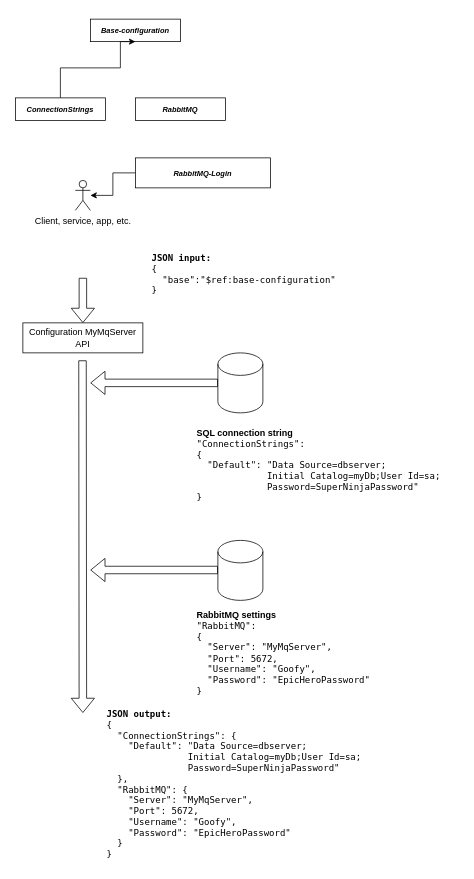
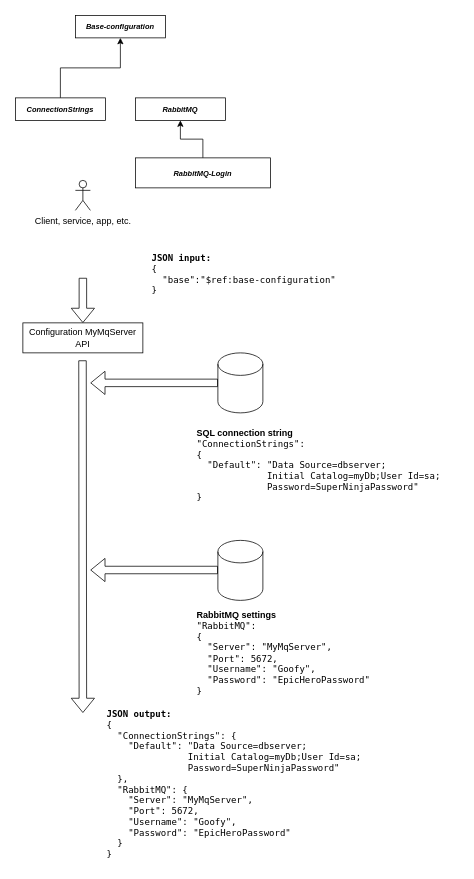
  <mxCell id="0" />
  <mxCell id="1" parent="0" />
- <mxCell id="2" value="&lt;h5 dir=&quot;auto&quot;&gt;&lt;em&gt;Base-configuration&lt;/em&gt;&lt;/h5&gt;" style="rounded=0;whiteSpace=wrap;html=1;fontStyle=2" parent="1" vertex="1"><mxGeometry x="120" y="25" width="120" height="30" as="geometry" /></mxCell>
- <mxCell id="3" value="" style="edgeStyle=orthogonalEdgeStyle;rounded=0;orthogonalLoop=1;jettySize=auto;html=1;fontStyle=2;" parent="1" source="4" target="10" edge="1"><mxGeometry relative="1" as="geometry" /></mxCell>
+ <mxCell id="2" value="&lt;h5 dir=&quot;auto&quot;&gt;&lt;em&gt;Base-configuration&lt;/em&gt;&lt;/h5&gt;" style="rounded=0;whiteSpace=wrap;html=1;fontStyle=2" parent="1" vertex="1"><mxGeometry x="100" y="20" width="120" height="30" as="geometry" /></mxCell>
+ <mxCell id="3" value="" style="edgeStyle=orthogonalEdgeStyle;rounded=0;orthogonalLoop=1;jettySize=auto;html=1;fontStyle=2" parent="1" source="4" target="5" edge="1"><mxGeometry relative="1" as="geometry" /></mxCell>
  <mxCell id="4" value="&lt;h5 dir=&quot;auto&quot;&gt;&lt;em&gt;RabbitMQ-Login&lt;/em&gt;&lt;/h5&gt;" style="rounded=0;whiteSpace=wrap;html=1;fontStyle=2" parent="1" vertex="1"><mxGeometry x="180" y="210" width="180" height="40" as="geometry" /></mxCell>
  <mxCell id="5" value="&lt;h5 dir=&quot;auto&quot;&gt;&lt;em&gt;RabbitMQ&lt;/em&gt;&lt;/h5&gt;" style="rounded=0;whiteSpace=wrap;html=1;fontStyle=2" parent="1" vertex="1"><mxGeometry x="180" y="130" width="120" height="30" as="geometry" /></mxCell>
  <mxCell id="6" style="edgeStyle=orthogonalEdgeStyle;rounded=0;orthogonalLoop=1;jettySize=auto;html=1;entryX=0.5;entryY=1;entryDx=0;entryDy=0;exitX=0.5;exitY=0;exitDx=0;exitDy=0;fontStyle=2" parent="1" source="7" target="2" edge="1"><mxGeometry relative="1" as="geometry"><mxPoint x="170" y="30" as="targetPoint" /><mxPoint x="90" y="100" as="sourcePoint" /><Array as="points"><mxPoint x="80" y="90" /><mxPoint x="160" y="90" /></Array></mxGeometry></mxCell>
  <mxCell id="7" value="&lt;h5 dir=&quot;auto&quot;&gt;&lt;em&gt;ConnectionStrings &lt;/em&gt;&lt;/h5&gt;" style="rounded=0;whiteSpace=wrap;html=1;fontStyle=2" parent="1" vertex="1"><mxGeometry x="20" y="130" width="120" height="30" as="geometry" /></mxCell>
  <mxCell id="8" value="" style="shape=flexArrow;endArrow=classic;html=1;rounded=0;" edge="1" parent="1"><mxGeometry width="50" height="50" relative="1" as="geometry"><mxPoint x="110" y="370" as="sourcePoint" /><mxPoint x="110" y="430" as="targetPoint" /></mxGeometry></mxCell>
  <mxCell id="9" value="&lt;pre class=&quot;notranslate&quot;&gt;&lt;code&gt;&lt;b&gt;JSON input:&lt;/b&gt;&lt;br&gt;{&lt;br&gt;  &lt;/code&gt;&lt;code&gt;&quot;base&quot;:&quot;$ref:base-configuration&quot;&lt;br&gt;&lt;/code&gt;&lt;code&gt;}&lt;/code&gt;&lt;/pre&gt;" style="text;html=1;strokeColor=none;fillColor=none;align=left;verticalAlign=middle;whiteSpace=wrap;rounded=0;" vertex="1" parent="1"><mxGeometry x="200" y="330" width="350" height="70" as="geometry" /></mxCell>
  <mxCell id="10" value="Client, service, app, etc." style="shape=umlActor;verticalLabelPosition=bottom;verticalAlign=top;html=1;outlineConnect=0;" vertex="1" parent="1"><mxGeometry x="100" y="240" width="20" height="40" as="geometry" /></mxCell>
  <mxCell id="11" value="Configuration MyMqServer API" style="rounded=0;whiteSpace=wrap;html=1;" vertex="1" parent="1"><mxGeometry x="30" y="430" width="160" height="40" as="geometry" /></mxCell>
  <mxCell id="12" value="" style="shape=cylinder3;whiteSpace=wrap;html=1;boundedLbl=1;backgroundOutline=1;size=15;" vertex="1" parent="1"><mxGeometry x="290" y="470" width="60" height="80" as="geometry" /></mxCell>
  <mxCell id="13" value="" style="shape=flexArrow;endArrow=classic;html=1;rounded=0;" edge="1" parent="1"><mxGeometry width="50" height="50" relative="1" as="geometry"><mxPoint x="109.5" y="480" as="sourcePoint" /><mxPoint x="110" y="950" as="targetPoint" /></mxGeometry></mxCell>
  <mxCell id="14" value="" style="shape=flexArrow;endArrow=classic;html=1;rounded=0;exitX=0;exitY=0.5;exitDx=0;exitDy=0;exitPerimeter=0;" edge="1" parent="1" source="12"><mxGeometry width="50" height="50" relative="1" as="geometry"><mxPoint x="-40" y="510" as="sourcePoint" /><mxPoint x="120" y="510" as="targetPoint" /></mxGeometry></mxCell>
  <mxCell id="15" value="&lt;div&gt;&lt;b&gt;SQL connection string&lt;/b&gt;&lt;/div&gt;&lt;div&gt;&lt;code&gt;&quot;ConnectionStrings&quot;:&lt;/code&gt;&lt;/div&gt;&lt;div&gt;&lt;code&gt;{&lt;/code&gt;&lt;/div&gt;&lt;div&gt;&lt;code&gt;&amp;nbsp; &quot;Default&quot;: &quot;Data Source=dbserver;&lt;/code&gt;&lt;/div&gt;&lt;div&gt;&lt;code&gt;&amp;nbsp;&amp;nbsp;&amp;nbsp;&amp;nbsp;&amp;nbsp;&amp;nbsp;&amp;nbsp;&amp;nbsp;&amp;nbsp;&amp;nbsp;&amp;nbsp;&amp;nbsp; Initial Catalog=myDb;User Id=sa;&lt;/code&gt;&lt;/div&gt;&lt;div&gt;&lt;code&gt;&amp;nbsp;&amp;nbsp;&amp;nbsp;&amp;nbsp;&amp;nbsp;&amp;nbsp;&amp;nbsp;&amp;nbsp;&amp;nbsp;&amp;nbsp;&amp;nbsp;&amp;nbsp; Password=SuperNinjaPassword&quot;&lt;/code&gt;&lt;/div&gt;&lt;div&gt;&lt;code&gt;}&lt;/code&gt;&lt;/div&gt;" style="text;html=1;strokeColor=none;fillColor=none;align=left;verticalAlign=middle;whiteSpace=wrap;rounded=0;" vertex="1" parent="1"><mxGeometry x="260" y="560" width="350" height="120" as="geometry" /></mxCell>
  <mxCell id="16" value="" style="shape=cylinder3;whiteSpace=wrap;html=1;boundedLbl=1;backgroundOutline=1;size=15;" vertex="1" parent="1"><mxGeometry x="290" y="720" width="60" height="80" as="geometry" /></mxCell>
  <mxCell id="17" value="" style="shape=flexArrow;endArrow=classic;html=1;rounded=0;exitX=0;exitY=0.5;exitDx=0;exitDy=0;exitPerimeter=0;" edge="1" parent="1"><mxGeometry width="50" height="50" relative="1" as="geometry"><mxPoint x="290" y="759.5" as="sourcePoint" /><mxPoint x="120" y="759.5" as="targetPoint" /></mxGeometry></mxCell>
  <mxCell id="18" value="&lt;div&gt;&lt;b&gt;RabbitMQ settings&lt;/b&gt;&lt;/div&gt;&lt;div&gt;&lt;code&gt;&quot;RabbitMQ&quot;:&lt;/code&gt;&lt;/div&gt;&lt;div&gt;&lt;code&gt;{&lt;/code&gt;&lt;/div&gt;&lt;div&gt;&lt;code&gt;&amp;nbsp; &quot;Server&quot;: &quot;MyMqServer&quot;,&lt;/code&gt;&lt;/div&gt;&lt;div&gt;&lt;code&gt;&amp;nbsp; &quot;Port&quot;: 5672,&lt;/code&gt;&lt;/div&gt;&lt;div&gt;&lt;code&gt;&amp;nbsp; &quot;Username&quot;: &quot;Goofy&quot;,&lt;/code&gt;&lt;/div&gt;&lt;div&gt;&lt;code&gt;&amp;nbsp; &quot;Password&quot;: &quot;EpicHeroPassword&quot;&lt;/code&gt;&lt;/div&gt;&lt;div&gt;&lt;code&gt;  }&lt;/code&gt;&lt;/div&gt;" style="text;html=1;strokeColor=none;fillColor=none;align=left;verticalAlign=middle;whiteSpace=wrap;rounded=0;" vertex="1" parent="1"><mxGeometry x="260" y="810" width="350" height="120" as="geometry" /></mxCell>
  <mxCell id="19" value="&lt;pre class=&quot;notranslate&quot;&gt;&lt;code&gt;&lt;b&gt;JSON output:&lt;/b&gt;&lt;br&gt;{&lt;br&gt;  &quot;ConnectionStrings&quot;: {&lt;br&gt;    &quot;Default&quot;: &quot;Data Source=dbserver;&lt;br&gt;               Initial Catalog=myDb;User Id=sa;&lt;br&gt;               Password=SuperNinjaPassword&quot;&lt;br&gt;  },&lt;br&gt;  &quot;RabbitMQ&quot;: {&lt;br&gt;    &quot;Server&quot;: &quot;MyMqServer&quot;,&lt;br&gt;    &quot;Port&quot;: 5672,&lt;br&gt;    &quot;Username&quot;: &quot;Goofy&quot;,&lt;br&gt;    &quot;Password&quot;: &quot;EpicHeroPassword&quot;&lt;br&gt;  }&lt;br&gt;}&lt;br&gt;&lt;/code&gt;&lt;/pre&gt;" style="text;html=1;strokeColor=none;fillColor=none;align=left;verticalAlign=middle;whiteSpace=wrap;rounded=0;" vertex="1" parent="1"><mxGeometry x="140" y="940" width="350" height="210" as="geometry" /></mxCell>
